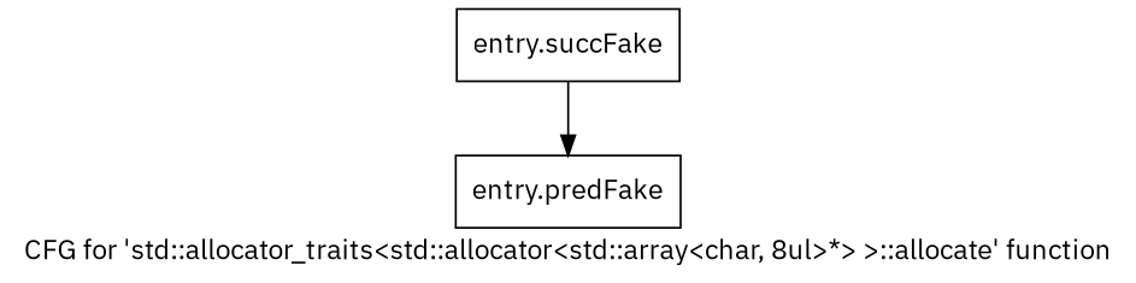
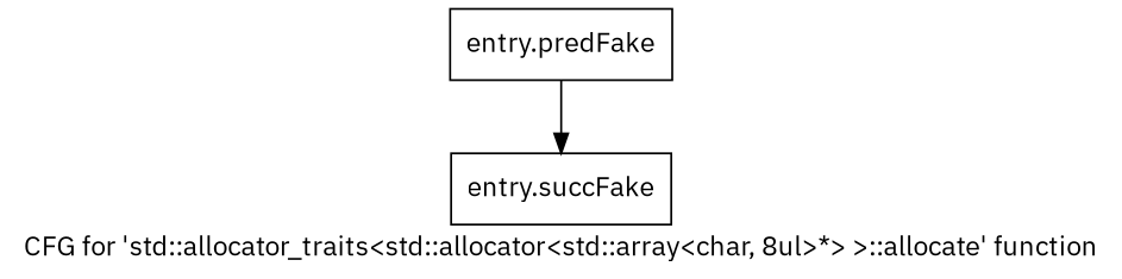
  digraph {
    label="CFG for 'std::allocator_traits\<std::allocator\<std::array\<char, 8ul\>*\> \>::allocate' function"
    fontname="IBM Plex Sans"
    node [shape=record fontname="IBM Plex Sans"]
    n1 [label="{entry.predFake}"]
    n2 [filename="/tools/Xilinx/Vitis_HLS/2023.1/tps/lnx64/gcc-8.3.0/lib/gcc/x86_64-pc-linux-gnu/8.3.0/../../../../include/c++/8.3.0/bits/alloc_traits.h" label="{entry.succFake}" linenumber=436]
-   n2 -> n1 [execusionnum=1 filename="/tools/Xilinx/Vitis_HLS/2023.1/tps/lnx64/gcc-8.3.0/lib/gcc/x86_64-pc-linux-gnu/8.3.0/../../../../include/c++/8.3.0/bits/alloc_traits.h" fontname="IBM Plex Sans"]
+   n1 -> n2 [execusionnum=1 filename="/tools/Xilinx/Vitis_HLS/2023.1/tps/lnx64/gcc-8.3.0/lib/gcc/x86_64-pc-linux-gnu/8.3.0/../../../../include/c++/8.3.0/bits/alloc_traits.h" fontname="IBM Plex Sans"]
  }
